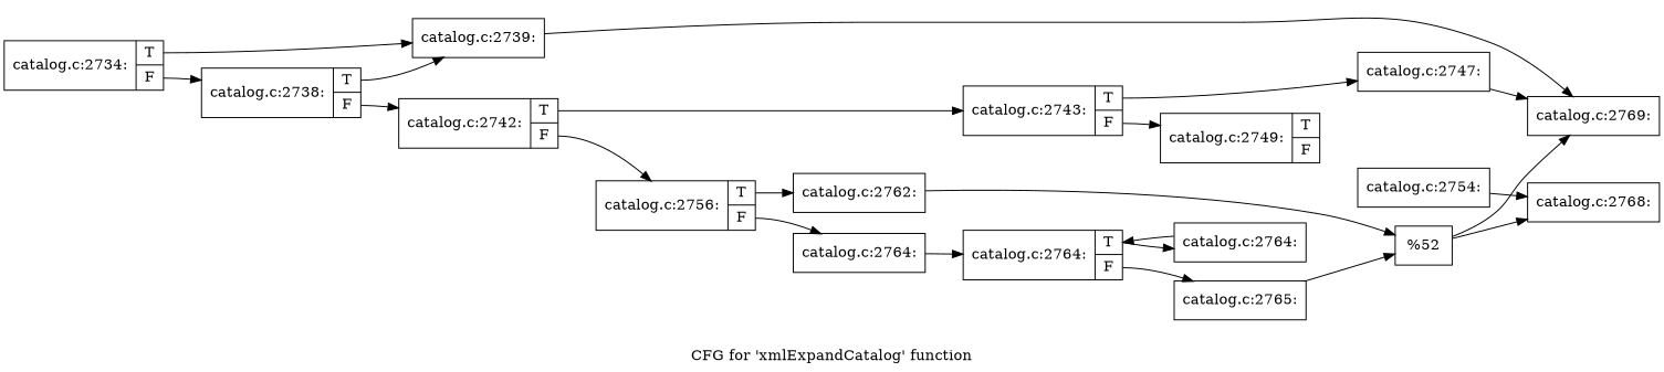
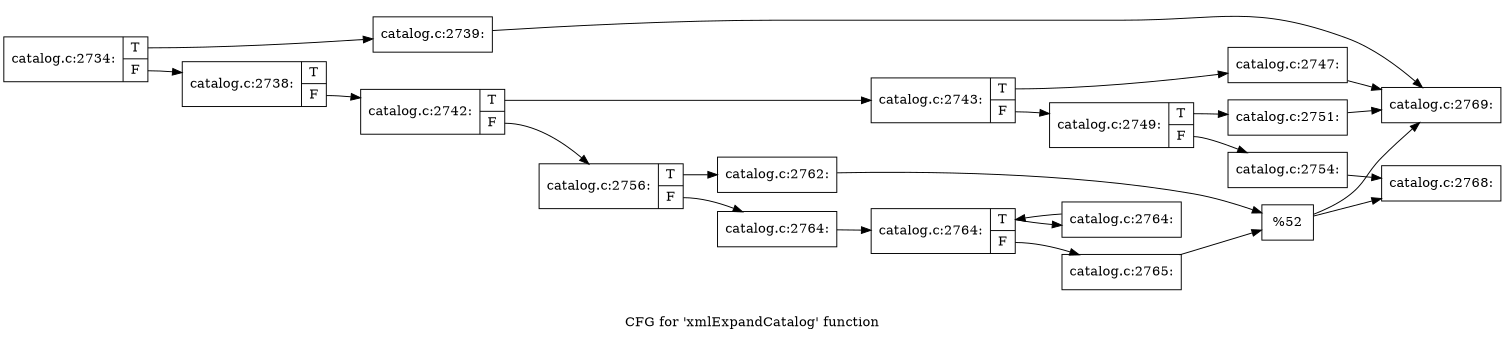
  digraph {
    label="CFG for 'xmlExpandCatalog' function"
    rankdir=LR
    node [shape=record]
    n1 [label="{catalog.c:2734:|{<s0>T|<s1>F}}"]
    n2 [label="{catalog.c:2739:}"]
    n3 [label="{catalog.c:2738:|{<s0>T|<s1>F}}"]
    n4 [label="{catalog.c:2769:}"]
    n5 [label="{catalog.c:2742:|{<s0>T|<s1>F}}"]
    n6 [label="{catalog.c:2743:|{<s0>T|<s1>F}}"]
    n7 [label="{catalog.c:2756:|{<s0>T|<s1>F}}"]
    n8 [label="{catalog.c:2747:}"]
    n9 [label="{catalog.c:2749:|{<s0>T|<s1>F}}"]
    n10 [label="{catalog.c:2762:}"]
    n11 [label="{catalog.c:2764:}"]
+   n12 [label="{catalog.c:2751:}"]
    n13 [label="{catalog.c:2754:}"]
    n14 [label="{%52}"]
    n15 [label="{catalog.c:2764:|{<s0>T|<s1>F}}"]
    n16 [label="{catalog.c:2768:}"]
    n17 [label="{catalog.c:2764:}"]
    n18 [label="{catalog.c:2765:}"]
    n1 -> n2 [tailport=s0]
    n1 -> n3 [tailport=s1]
    n2 -> n4
-   n3 -> n2 [tailport=s0]
    n3 -> n5 [tailport=s1]
    n5 -> n6 [tailport=s0]
    n5 -> n7 [tailport=s1]
    n6 -> n8 [tailport=s0]
    n6 -> n9 [tailport=s1]
    n7 -> n10 [tailport=s0]
    n7 -> n11 [tailport=s1]
    n8 -> n4
+   n9 -> n12 [tailport=s0]
+   n9 -> n13 [tailport=s1]
    n10 -> n14
    n11 -> n15
+   n12 -> n4
    n13 -> n16
    n14 -> n4
    n14 -> n16
    n15 -> n17 [tailport=s0]
    n15 -> n18 [tailport=s1]
    n17 -> n15
    n18 -> n14
  }
